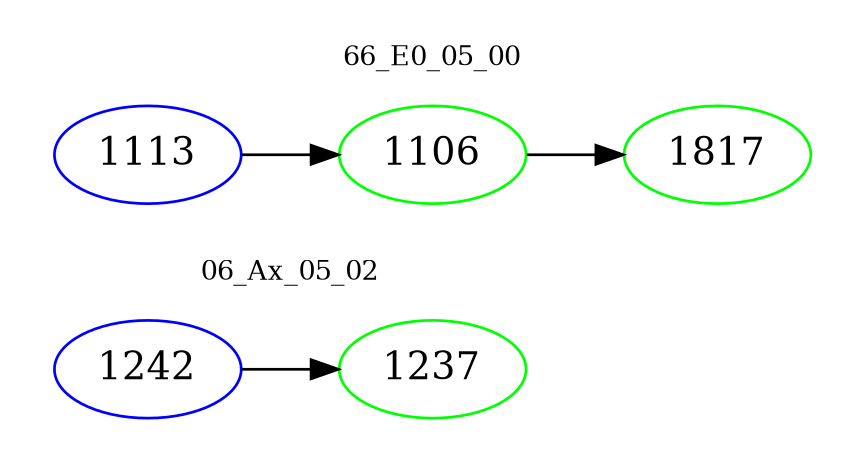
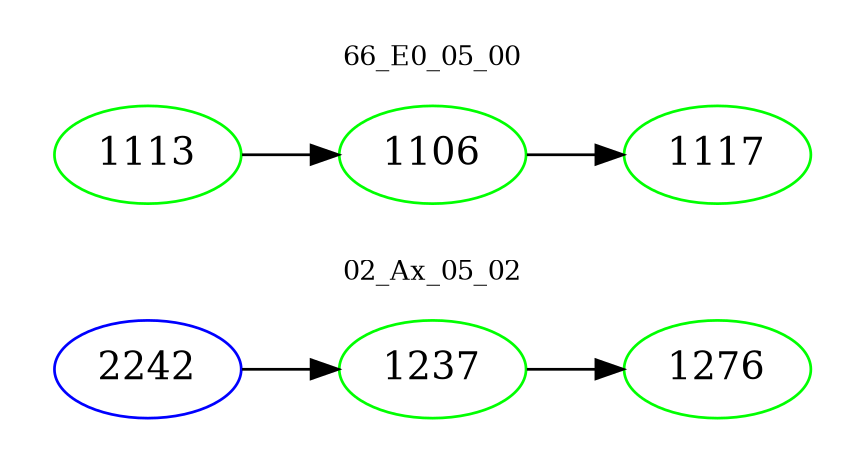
  digraph {
    rankdir=LR
    node [color=green]
    edge [color=black]
-   n1 [color=blue label=1242]
+   n1 [color=blue label=2242]
    n2 [label=1237]
-   n4 [color=blue label=1113]
+   n3 [label=1276]
+   n4 [label=1113]
    n5 [label=1106]
-   n6 [label=1817]
+   n6 [label=1117]
    subgraph cluster_1 {
      color=white
      fontsize=10
-     label="06_Ax_05_02"
+     label="02_Ax_05_02"
      n1
      n2
+     n3
    }
    subgraph cluster_2 {
      color=white
      fontsize=10
      label="66_E0_05_00"
      n4
      n5
      n6
    }
    n1 -> n2
+   n2 -> n3
    n4 -> n5
    n5 -> n6
  }
